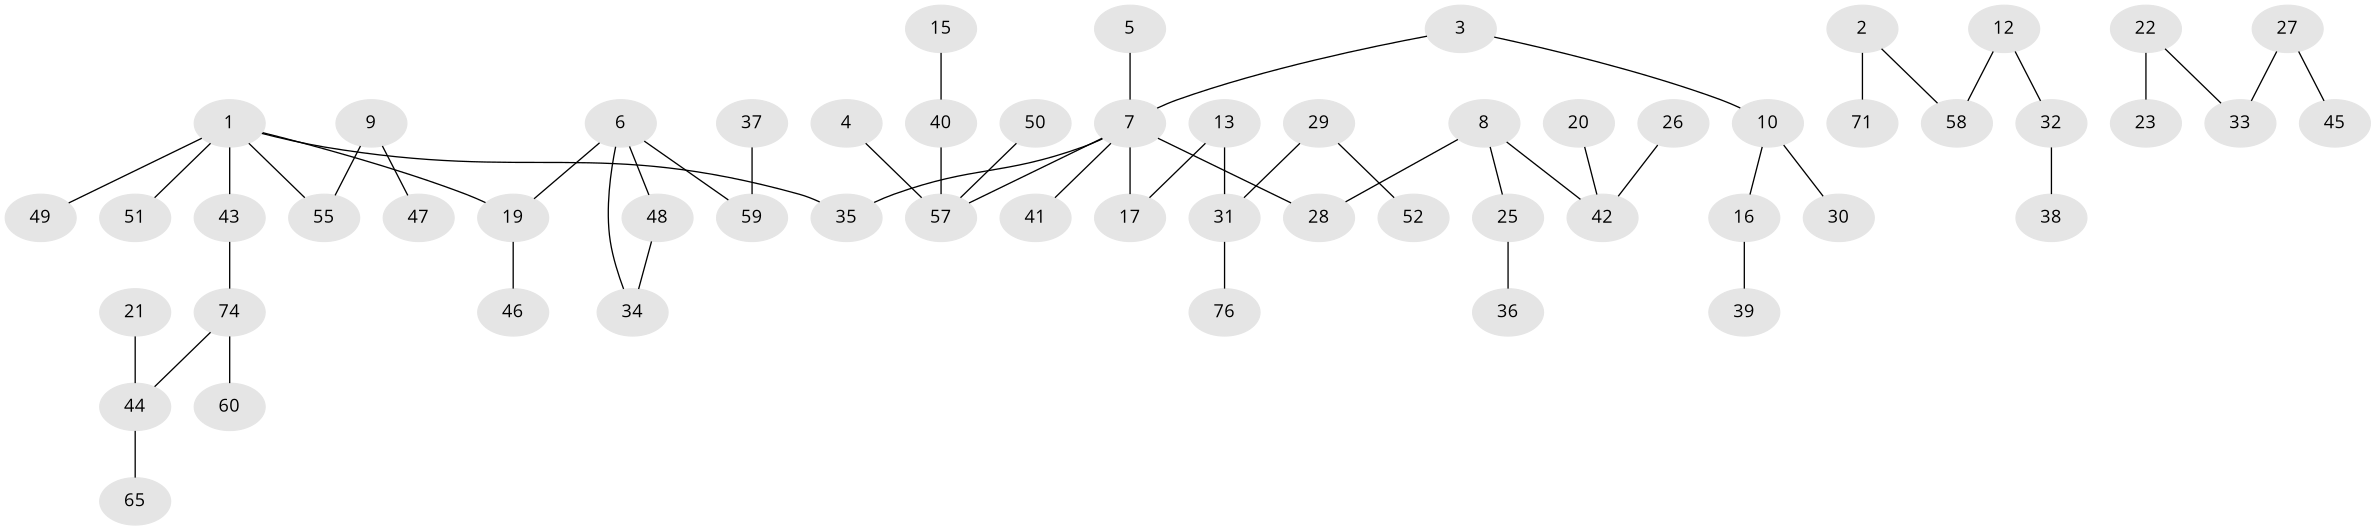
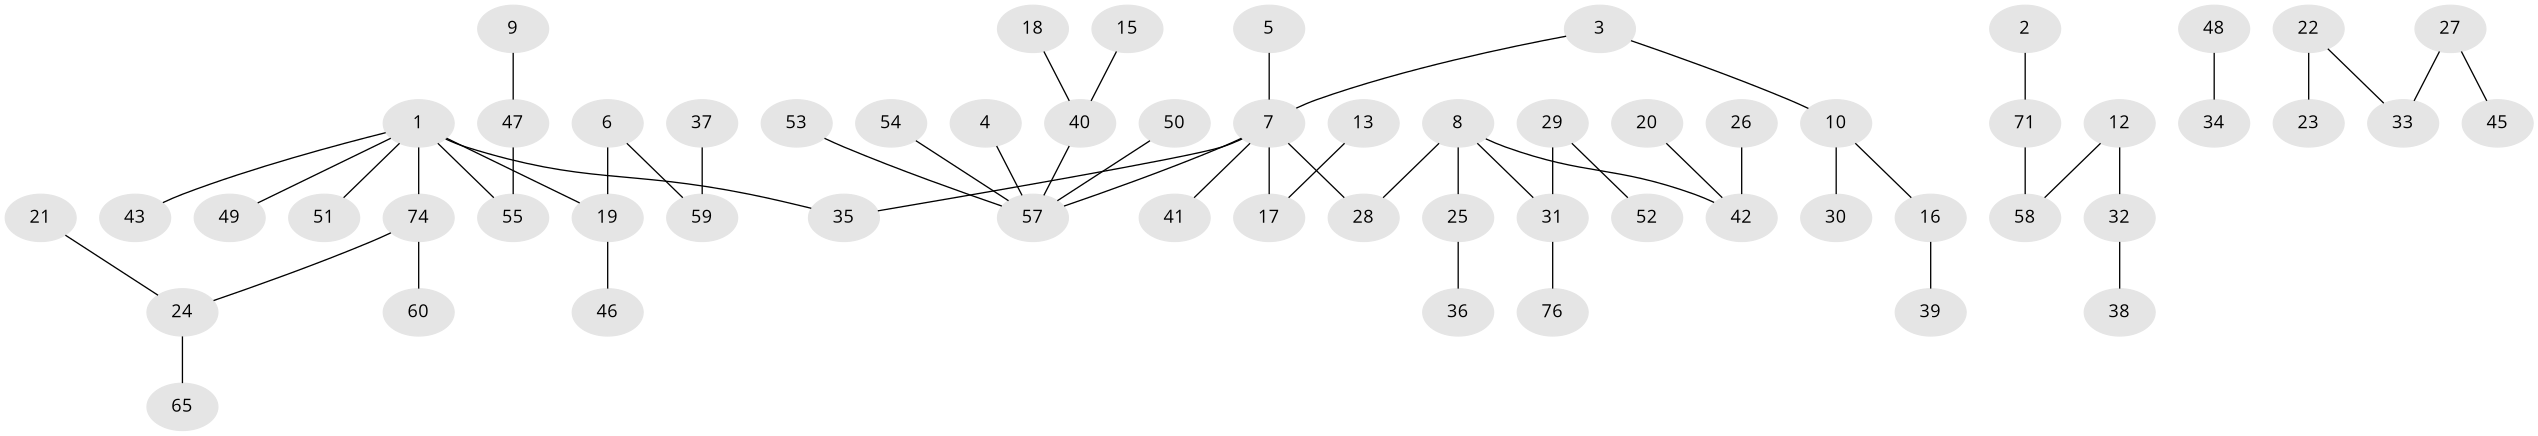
  graph {
    fontname="Open Sans"
    node [color=gray90 fontname="Open Sans" style=filled]
    edge [fontname="Open Sans" weight=1.0]
    n1 [label=74]
    1
    19
    35
    43
    49
    51
    55
-   24 [label=44]
+   24
    60
    46
    n12 [label=71]
    2
    58
    3
    7
    10
    57
    17
    28
    41
    16
    30
    4
    5
    6
    34
    48
    59
    8
    25
    31
    42
    36
    n35 [label=76]
    9
    47
    39
    12
    32
    38
    13
    n43 [label=65]
    15
    40
+   18
    20
    21
    22
    23
    33
    26
    27
    45
    29
    52
    37
    50
+   53
+   54
    n1 -- 24
    n1 -- 60
-   43 -- n1
+   1 -- n1
    1 -- 19
    1 -- 35
    1 -- 43
    1 -- 49
    1 -- 51
    1 -- 55
    19 -- 46
    24 -- n43
    2 -- n12
-   2 -- 58
+   n12 -- 58
    3 -- 7
    3 -- 10
    7 -- 35
    7 -- 57
    7 -- 17
    7 -- 28
    7 -- 41
    10 -- 16
    10 -- 30
    16 -- 39
    4 -- 57
    5 -- 7
    6 -- 19
-   6 -- 34
-   6 -- 48
    6 -- 59
    48 -- 34
    8 -- 28
    8 -- 25
-   13 -- 31
+   8 -- 31
    8 -- 42
    25 -- 36
    31 -- n35
    9 -- 47
-   9 -- 55
+   47 -- 55
    12 -- 58
    12 -- 32
    32 -- 38
    13 -- 17
    15 -- 40
    40 -- 57
+   18 -- 40
    20 -- 42
    21 -- 24
    22 -- 23
    22 -- 33
    26 -- 42
    27 -- 33
    27 -- 45
    29 -- 31
    29 -- 52
    37 -- 59
    50 -- 57
+   53 -- 57
+   54 -- 57
  }
